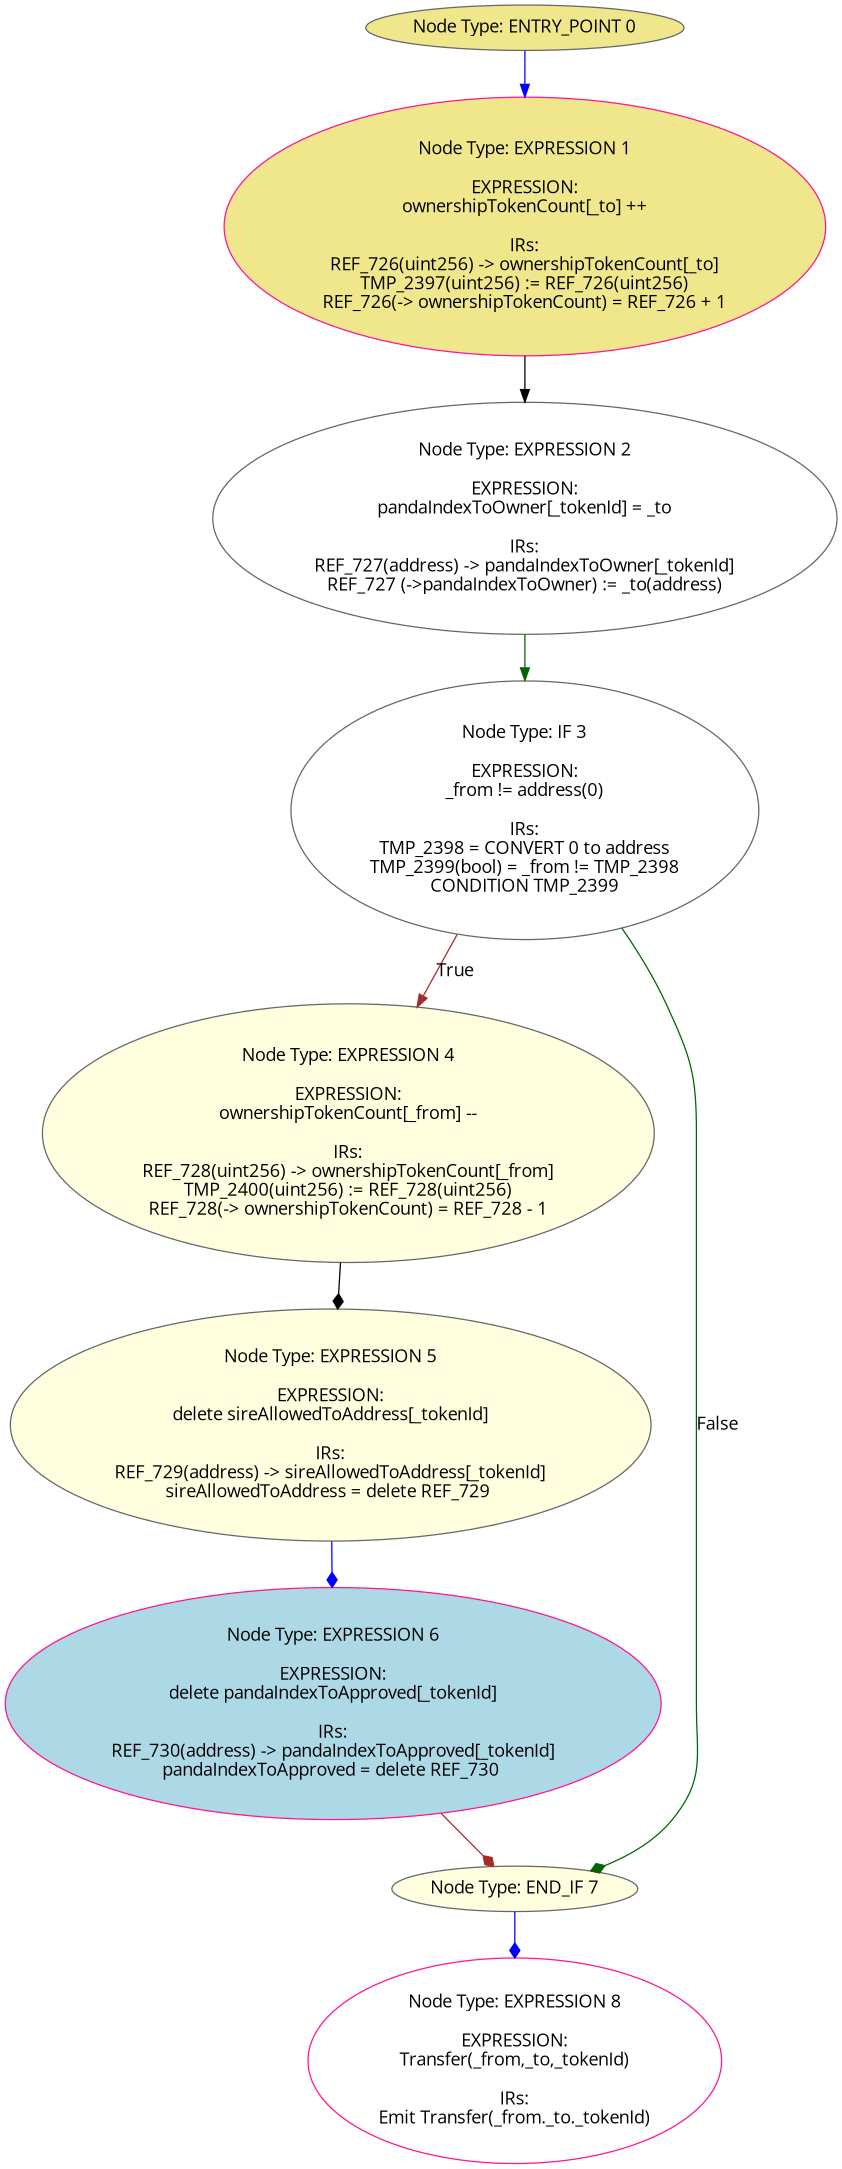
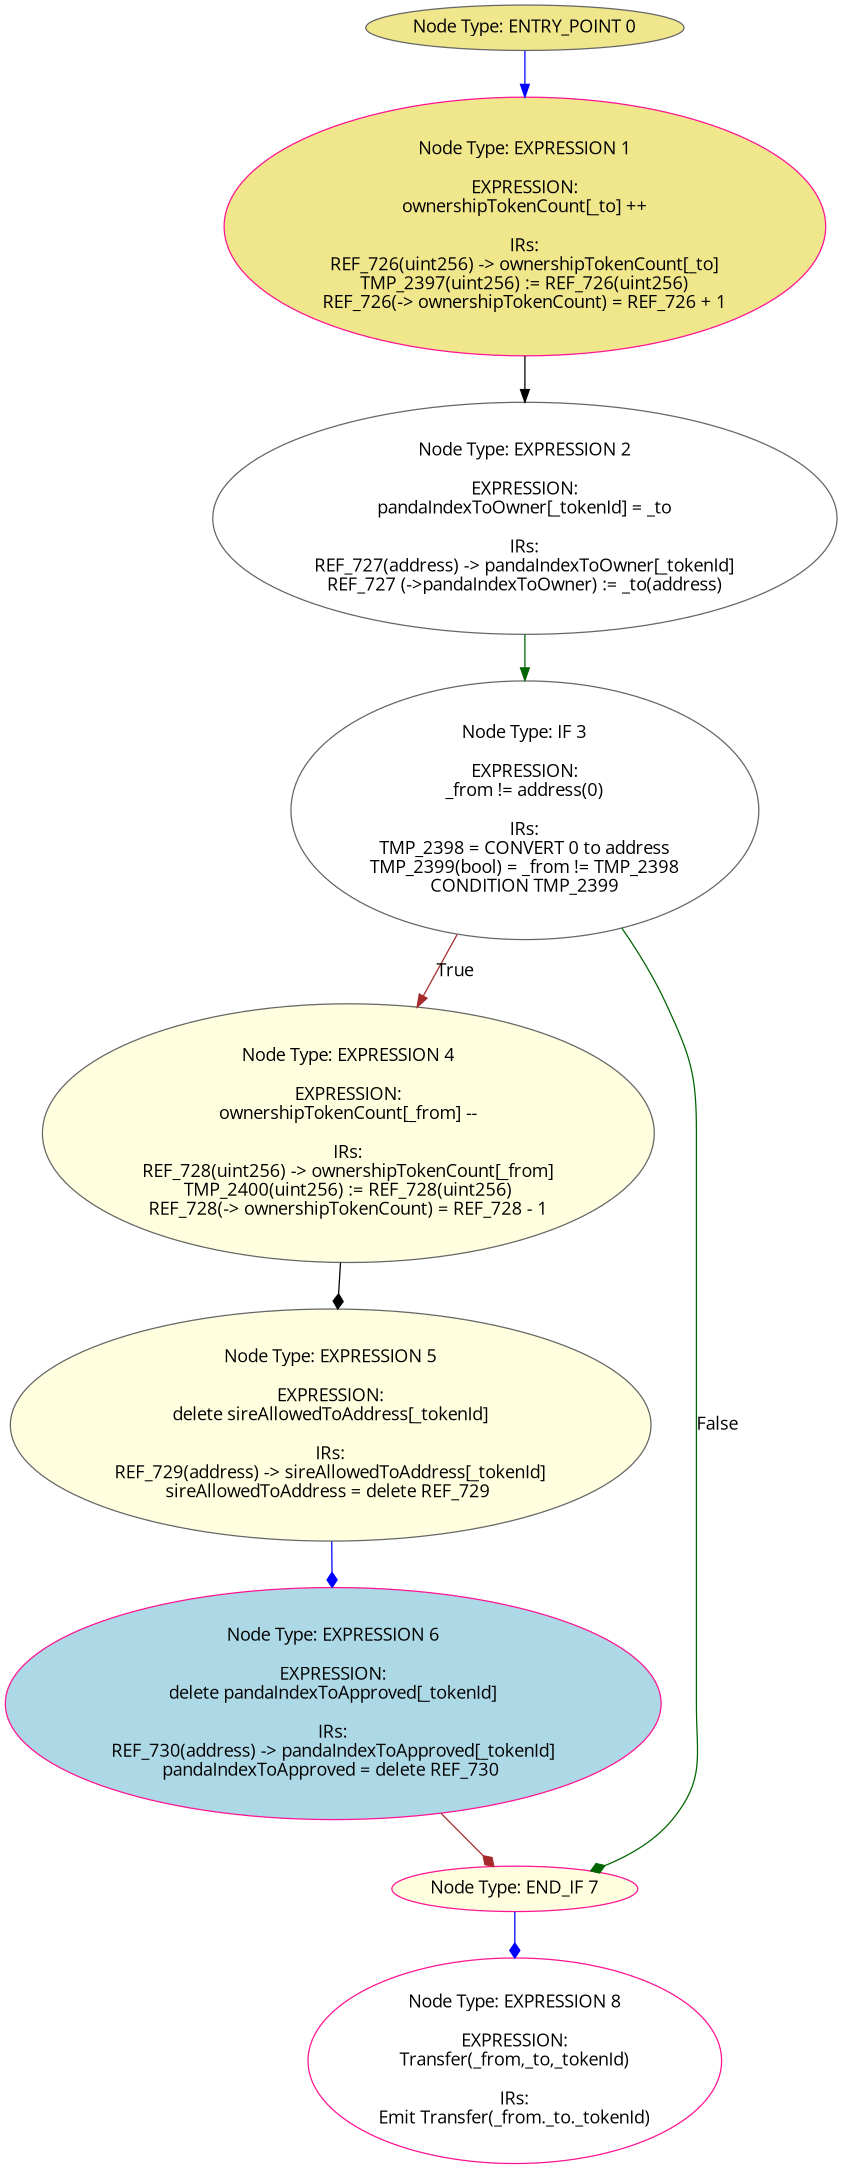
  digraph {
    fontname="Open Sans"
    node [style=filled fillcolor=white color=gray40 fontname="Open Sans"]
    edge [color=blue arrowhead=diamond fontname="Open Sans"]
    n1 [label="Node Type: ENTRY_POINT 0\n" fillcolor=khaki]
    n2 [label="Node Type: EXPRESSION 1\n\nEXPRESSION:\nownershipTokenCount[_to] ++\n\nIRs:\nREF_726(uint256) -> ownershipTokenCount[_to]\nTMP_2397(uint256) := REF_726(uint256)\nREF_726(-> ownershipTokenCount) = REF_726 + 1" fillcolor=khaki color=deeppink]
    n3 [label="Node Type: EXPRESSION 2\n\nEXPRESSION:\npandaIndexToOwner[_tokenId] = _to\n\nIRs:\nREF_727(address) -> pandaIndexToOwner[_tokenId]\nREF_727 (->pandaIndexToOwner) := _to(address)"]
    n4 [label="Node Type: IF 3\n\nEXPRESSION:\n_from != address(0)\n\nIRs:\nTMP_2398 = CONVERT 0 to address\nTMP_2399(bool) = _from != TMP_2398\nCONDITION TMP_2399"]
    n5 [label="Node Type: EXPRESSION 4\n\nEXPRESSION:\nownershipTokenCount[_from] --\n\nIRs:\nREF_728(uint256) -> ownershipTokenCount[_from]\nTMP_2400(uint256) := REF_728(uint256)\nREF_728(-> ownershipTokenCount) = REF_728 - 1" fillcolor=lightyellow]
-   n6 [label="Node Type: END_IF 7\n" fillcolor=lightyellow]
+   n6 [label="Node Type: END_IF 7\n" fillcolor=lightyellow color=deeppink]
    n7 [label="Node Type: EXPRESSION 5\n\nEXPRESSION:\ndelete sireAllowedToAddress[_tokenId]\n\nIRs:\nREF_729(address) -> sireAllowedToAddress[_tokenId]\nsireAllowedToAddress = delete REF_729 " fillcolor=lightyellow]
    n8 [label="Node Type: EXPRESSION 8\n\nEXPRESSION:\nTransfer(_from,_to,_tokenId)\n\nIRs:\nEmit Transfer(_from._to._tokenId)" color=deeppink]
    n9 [label="Node Type: EXPRESSION 6\n\nEXPRESSION:\ndelete pandaIndexToApproved[_tokenId]\n\nIRs:\nREF_730(address) -> pandaIndexToApproved[_tokenId]\npandaIndexToApproved = delete REF_730 " fillcolor=lightblue color=deeppink]
    n1 -> n2 [arrowhead=normal]
    n2 -> n3 [color=black arrowhead=normal]
    n3 -> n4 [color=darkgreen arrowhead=normal]
    n4 -> n5 [label=True color=brown arrowhead=normal]
    n4 -> n6 [label=False color=darkgreen]
    n5 -> n7 [color=black]
    n6 -> n8
    n7 -> n9
    n9 -> n6 [color=brown]
  }
